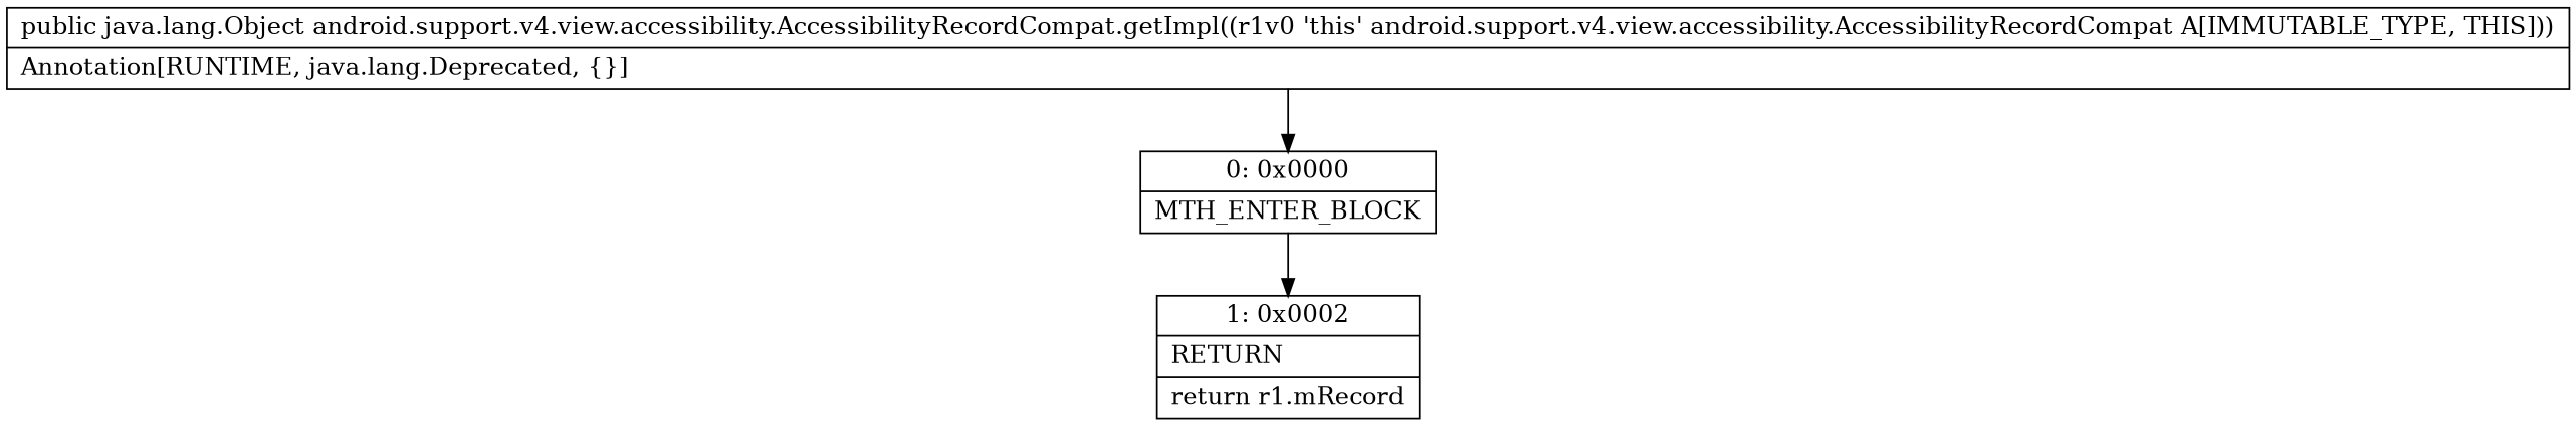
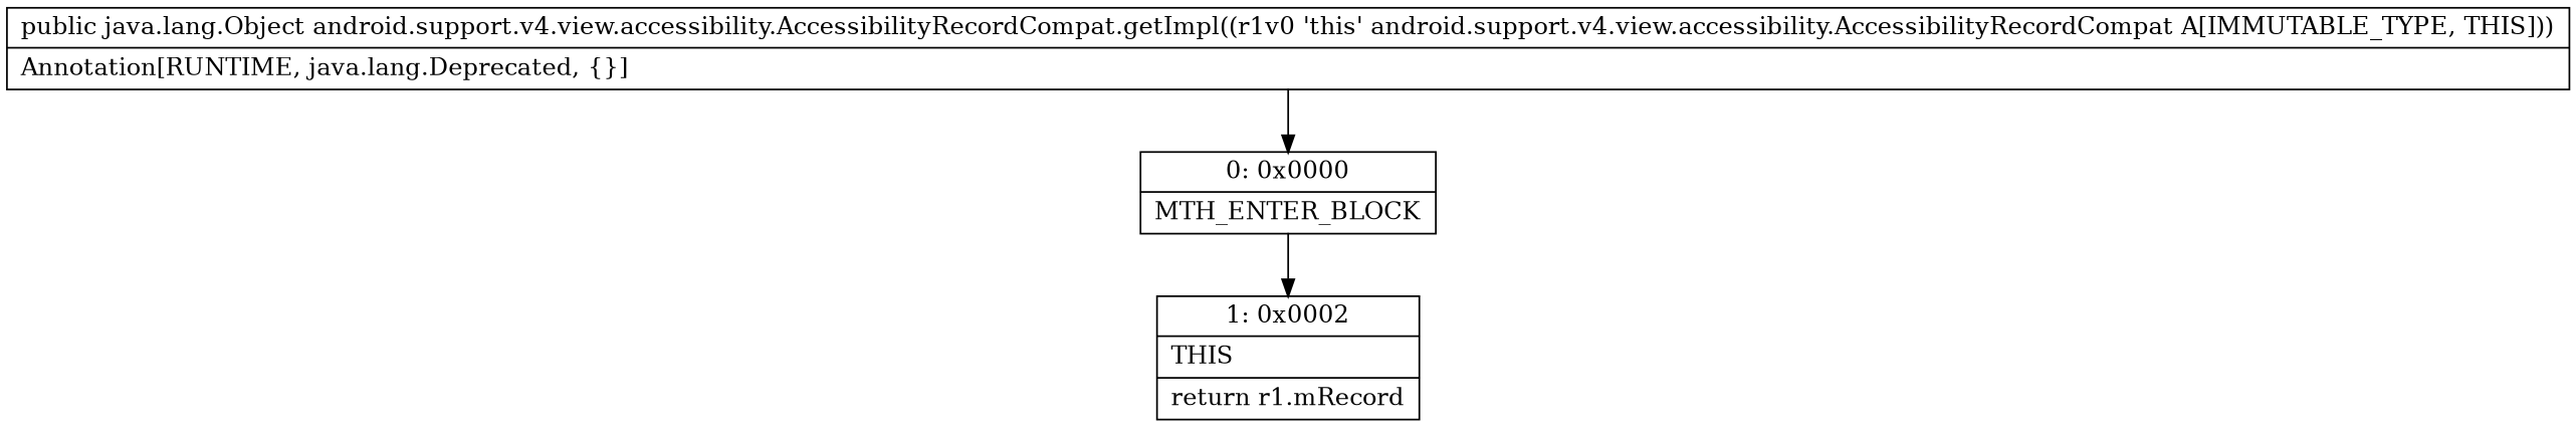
  digraph {
    node [shape=record]
    n1 [label="{0\:\ 0x0000|MTH_ENTER_BLOCK\l}"]
-   n2 [label="{1\:\ 0x0002|RETURN\l|return r1.mRecord\l}"]
+   n2 [label="{1\:\ 0x0002|THIS\l|return r1.mRecord\l}"]
    n3 [label="{public java.lang.Object android.support.v4.view.accessibility.AccessibilityRecordCompat.getImpl((r1v0 'this' android.support.v4.view.accessibility.AccessibilityRecordCompat A[IMMUTABLE_TYPE, THIS]))  | Annotation[RUNTIME, java.lang.Deprecated, \{\}]\l}"]
    n1 -> n2
    n3 -> n1
  }
